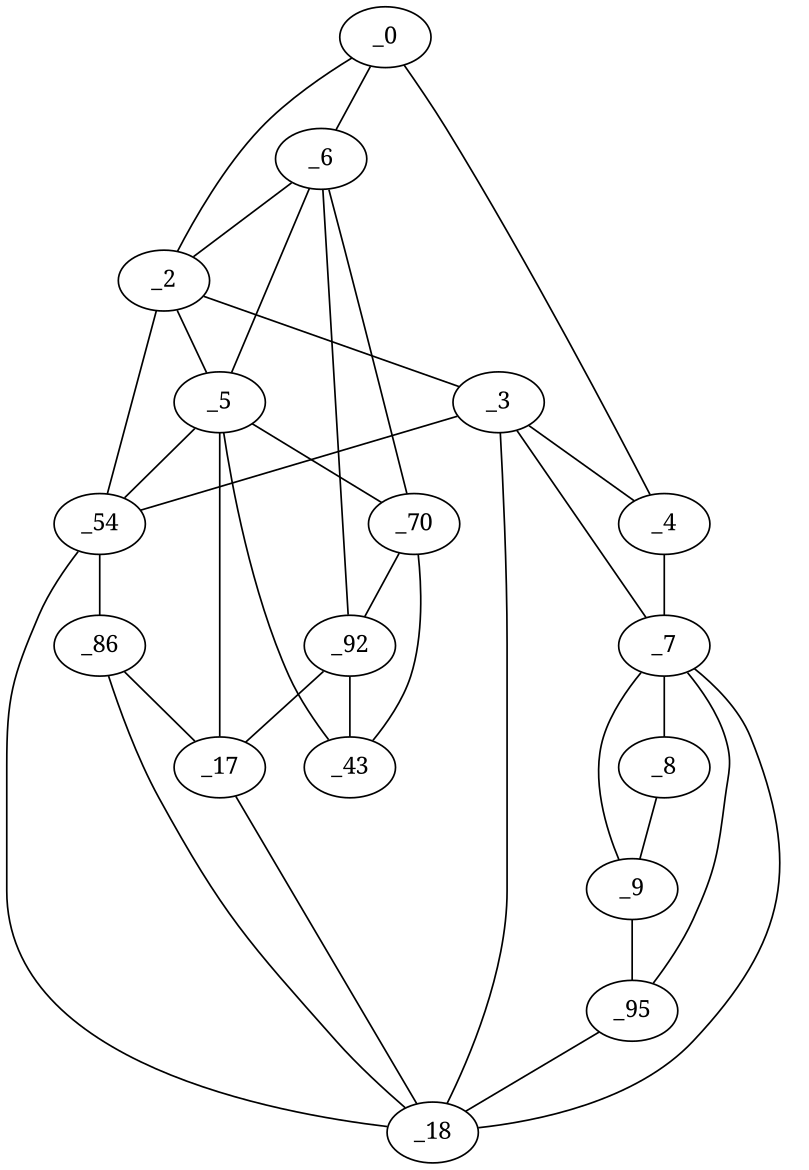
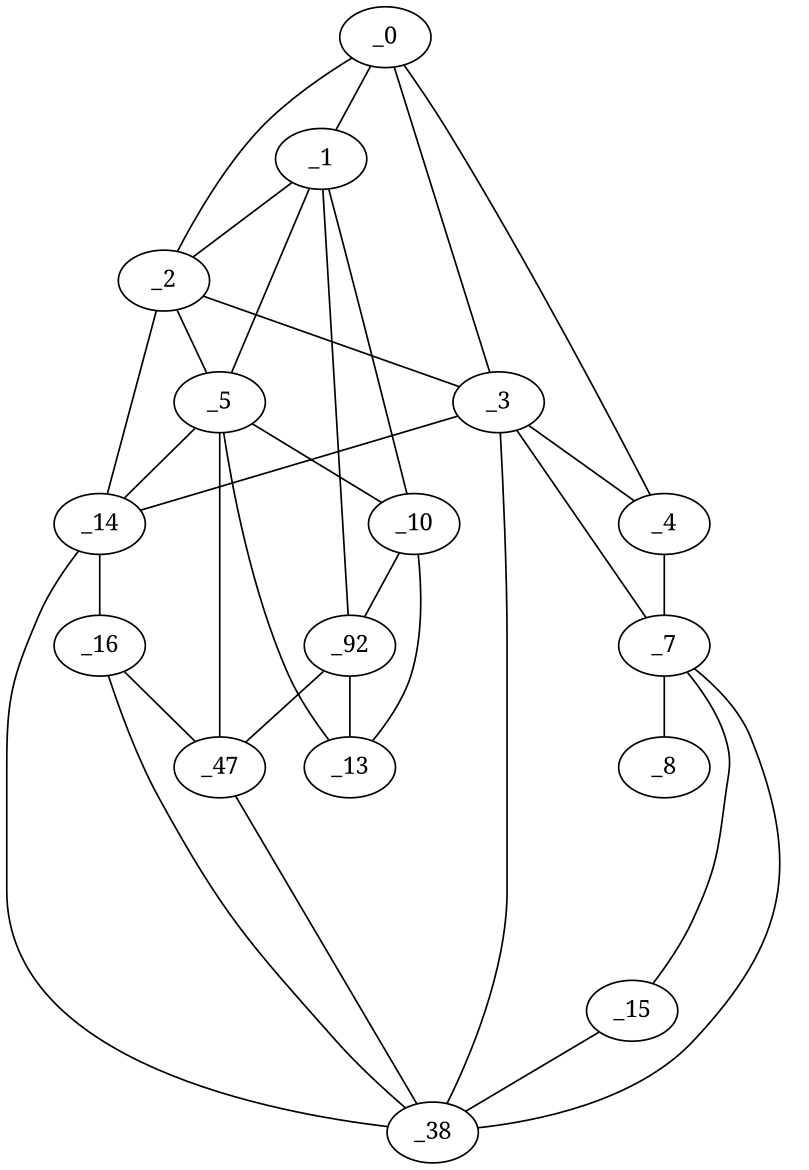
  graph {
    fontname="Noto Serif"
    node [fontname="Noto Serif" x=96 y=48]
    edge [fontname="Noto Serif" valence=2]
    _0 [x=38 y=61]
-   _1 [x=40 y=122 label=_6]
+   _1 [x=40 y=122]
    _2 [x=42 y=79]
    _3 [x=43]
    _4 [x=45 y=21]
    _5 [x=46 y=90]
-   _10 [x=90 y=111 label=_70]
+   _10 [x=90 y=111]
    n8 [label=_92 x=91 y=121]
-   _14 [x=94 y=68 label=_54]
+   _14 [x=94 y=68]
    _7 [x=57 y=25]
-   _18 [x=98]
-   _13 [x=92 y=101 label=_43]
-   _17 [y=90]
-   _16 [y=84 label=_86]
+   _18 [x=98 label=_38]
+   _13 [x=92 y=101]
+   _17 [y=90 label=_47]
+   _16 [y=84]
    _8 [x=65 y=3]
-   _9 [x=74 y=15]
-   _15 [x=95 y=26 label=_95]
+   _15 [x=95 y=26]
    _0 -- _1 [valence=1]
    _0 -- _2 [valence=1]
+   _0 -- _3
    _0 -- _4 [valence=1]
    _1 -- _2
    _1 -- _5 [valence=1]
    _1 -- _10 [valence=1]
    _1 -- n8 [valence=1]
    _2 -- _3
    _2 -- _5
    _2 -- _14
    _3 -- _4
    _3 -- _14 [valence=1]
    _3 -- _7 [valence=1]
    _3 -- _18
    _4 -- _7
    _5 -- _10 [valence=1]
    _5 -- _14 [valence=1]
    _5 -- _13
    _5 -- _17
    _10 -- n8
    _10 -- _13
    n8 -- _13 [valence=1]
    n8 -- _17 [valence=1]
    _14 -- _18 [valence=1]
    _14 -- _16
    _7 -- _18
    _7 -- _8
-   _7 -- _9 [valence=1]
    _7 -- _15
    _17 -- _18 [valence=1]
    _16 -- _18
    _16 -- _17
-   _8 -- _9
-   _9 -- _15
    _15 -- _18 [valence=1]
  }
